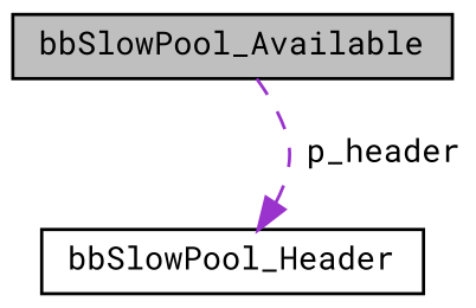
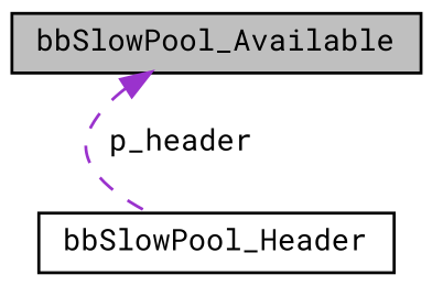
  digraph {
    fontname="Roboto Mono"
    node [color=black fontname="Roboto Mono" fontsize=10 shape=record style=filled]
    n1 [fillcolor=grey75 fontcolor=black height=0.2 label=bbSlowPool_Available width=0.4]
    n2 [fillcolor=white height=0.2 label=bbSlowPool_Header width=0.4]
-   n2 -> n1 [color=darkorchid3 dir=back fontname="Roboto Mono" fontsize=10 label=" p_header" labelfontname=Helvetica labelfontsize=10 style=dashed]
+   n1 -> n2 [color=darkorchid3 dir=back fontname="Roboto Mono" fontsize=10 label=" p_header" labelfontname=Helvetica labelfontsize=10 style=dashed]
  }
